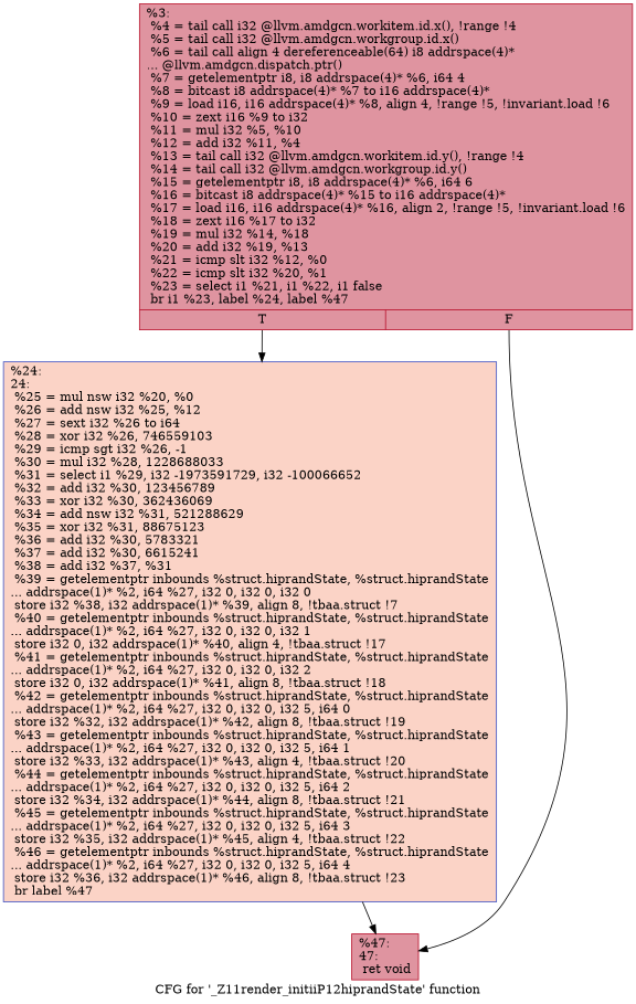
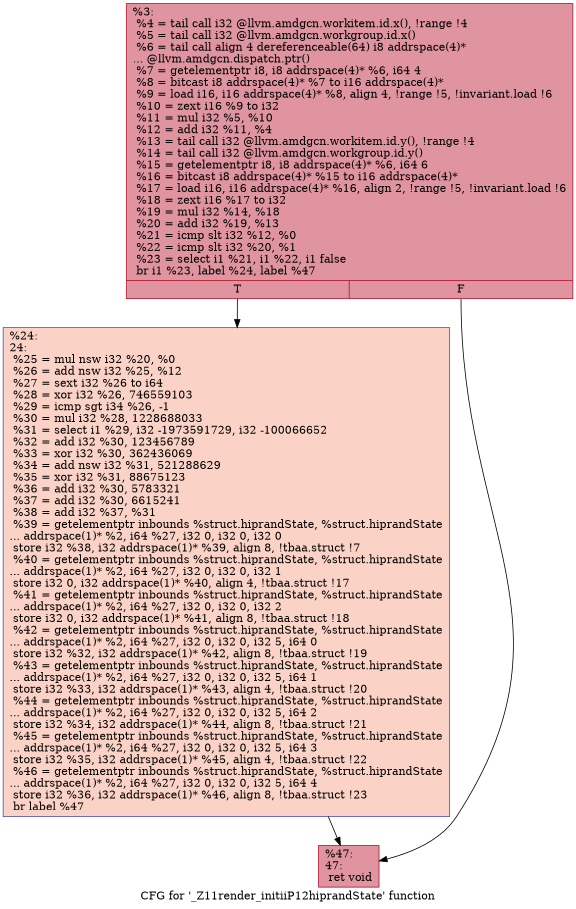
  digraph {
    label="CFG for '_Z11render_initiiP12hiprandState' function"
    node [color="#b70d28ff" fillcolor="#b70d2870" shape=record style=filled]
    n1 [label="{%3:\l  %4 = tail call i32 @llvm.amdgcn.workitem.id.x(), !range !4\l  %5 = tail call i32 @llvm.amdgcn.workgroup.id.x()\l  %6 = tail call align 4 dereferenceable(64) i8 addrspace(4)*\l... @llvm.amdgcn.dispatch.ptr()\l  %7 = getelementptr i8, i8 addrspace(4)* %6, i64 4\l  %8 = bitcast i8 addrspace(4)* %7 to i16 addrspace(4)*\l  %9 = load i16, i16 addrspace(4)* %8, align 4, !range !5, !invariant.load !6\l  %10 = zext i16 %9 to i32\l  %11 = mul i32 %5, %10\l  %12 = add i32 %11, %4\l  %13 = tail call i32 @llvm.amdgcn.workitem.id.y(), !range !4\l  %14 = tail call i32 @llvm.amdgcn.workgroup.id.y()\l  %15 = getelementptr i8, i8 addrspace(4)* %6, i64 6\l  %16 = bitcast i8 addrspace(4)* %15 to i16 addrspace(4)*\l  %17 = load i16, i16 addrspace(4)* %16, align 2, !range !5, !invariant.load !6\l  %18 = zext i16 %17 to i32\l  %19 = mul i32 %14, %18\l  %20 = add i32 %19, %13\l  %21 = icmp slt i32 %12, %0\l  %22 = icmp slt i32 %20, %1\l  %23 = select i1 %21, i1 %22, i1 false\l  br i1 %23, label %24, label %47\l|{<s0>T|<s1>F}}"]
-   n2 [color="#3d50c3ff" fillcolor="#f59c7d70" label="{%24:\l24:                                               \l  %25 = mul nsw i32 %20, %0\l  %26 = add nsw i32 %25, %12\l  %27 = sext i32 %26 to i64\l  %28 = xor i32 %26, 746559103\l  %29 = icmp sgt i32 %26, -1\l  %30 = mul i32 %28, 1228688033\l  %31 = select i1 %29, i32 -1973591729, i32 -100066652\l  %32 = add i32 %30, 123456789\l  %33 = xor i32 %30, 362436069\l  %34 = add nsw i32 %31, 521288629\l  %35 = xor i32 %31, 88675123\l  %36 = add i32 %30, 5783321\l  %37 = add i32 %30, 6615241\l  %38 = add i32 %37, %31\l  %39 = getelementptr inbounds %struct.hiprandState, %struct.hiprandState\l... addrspace(1)* %2, i64 %27, i32 0, i32 0, i32 0\l  store i32 %38, i32 addrspace(1)* %39, align 8, !tbaa.struct !7\l  %40 = getelementptr inbounds %struct.hiprandState, %struct.hiprandState\l... addrspace(1)* %2, i64 %27, i32 0, i32 0, i32 1\l  store i32 0, i32 addrspace(1)* %40, align 4, !tbaa.struct !17\l  %41 = getelementptr inbounds %struct.hiprandState, %struct.hiprandState\l... addrspace(1)* %2, i64 %27, i32 0, i32 0, i32 2\l  store i32 0, i32 addrspace(1)* %41, align 8, !tbaa.struct !18\l  %42 = getelementptr inbounds %struct.hiprandState, %struct.hiprandState\l... addrspace(1)* %2, i64 %27, i32 0, i32 0, i32 5, i64 0\l  store i32 %32, i32 addrspace(1)* %42, align 8, !tbaa.struct !19\l  %43 = getelementptr inbounds %struct.hiprandState, %struct.hiprandState\l... addrspace(1)* %2, i64 %27, i32 0, i32 0, i32 5, i64 1\l  store i32 %33, i32 addrspace(1)* %43, align 4, !tbaa.struct !20\l  %44 = getelementptr inbounds %struct.hiprandState, %struct.hiprandState\l... addrspace(1)* %2, i64 %27, i32 0, i32 0, i32 5, i64 2\l  store i32 %34, i32 addrspace(1)* %44, align 8, !tbaa.struct !21\l  %45 = getelementptr inbounds %struct.hiprandState, %struct.hiprandState\l... addrspace(1)* %2, i64 %27, i32 0, i32 0, i32 5, i64 3\l  store i32 %35, i32 addrspace(1)* %45, align 4, !tbaa.struct !22\l  %46 = getelementptr inbounds %struct.hiprandState, %struct.hiprandState\l... addrspace(1)* %2, i64 %27, i32 0, i32 0, i32 5, i64 4\l  store i32 %36, i32 addrspace(1)* %46, align 8, !tbaa.struct !23\l  br label %47\l}"]
+   n2 [color="#3d50c3ff" fillcolor="#f59c7d70" label="{%24:\l24:                                               \l  %25 = mul nsw i32 %20, %0\l  %26 = add nsw i32 %25, %12\l  %27 = sext i32 %26 to i64\l  %28 = xor i32 %26, 746559103\l  %29 = icmp sgt i34 %26, -1\l  %30 = mul i32 %28, 1228688033\l  %31 = select i1 %29, i32 -1973591729, i32 -100066652\l  %32 = add i32 %30, 123456789\l  %33 = xor i32 %30, 362436069\l  %34 = add nsw i32 %31, 521288629\l  %35 = xor i32 %31, 88675123\l  %36 = add i32 %30, 5783321\l  %37 = add i32 %30, 6615241\l  %38 = add i32 %37, %31\l  %39 = getelementptr inbounds %struct.hiprandState, %struct.hiprandState\l... addrspace(1)* %2, i64 %27, i32 0, i32 0, i32 0\l  store i32 %38, i32 addrspace(1)* %39, align 8, !tbaa.struct !7\l  %40 = getelementptr inbounds %struct.hiprandState, %struct.hiprandState\l... addrspace(1)* %2, i64 %27, i32 0, i32 0, i32 1\l  store i32 0, i32 addrspace(1)* %40, align 4, !tbaa.struct !17\l  %41 = getelementptr inbounds %struct.hiprandState, %struct.hiprandState\l... addrspace(1)* %2, i64 %27, i32 0, i32 0, i32 2\l  store i32 0, i32 addrspace(1)* %41, align 8, !tbaa.struct !18\l  %42 = getelementptr inbounds %struct.hiprandState, %struct.hiprandState\l... addrspace(1)* %2, i64 %27, i32 0, i32 0, i32 5, i64 0\l  store i32 %32, i32 addrspace(1)* %42, align 8, !tbaa.struct !19\l  %43 = getelementptr inbounds %struct.hiprandState, %struct.hiprandState\l... addrspace(1)* %2, i64 %27, i32 0, i32 0, i32 5, i64 1\l  store i32 %33, i32 addrspace(1)* %43, align 4, !tbaa.struct !20\l  %44 = getelementptr inbounds %struct.hiprandState, %struct.hiprandState\l... addrspace(1)* %2, i64 %27, i32 0, i32 0, i32 5, i64 2\l  store i32 %34, i32 addrspace(1)* %44, align 8, !tbaa.struct !21\l  %45 = getelementptr inbounds %struct.hiprandState, %struct.hiprandState\l... addrspace(1)* %2, i64 %27, i32 0, i32 0, i32 5, i64 3\l  store i32 %35, i32 addrspace(1)* %45, align 4, !tbaa.struct !22\l  %46 = getelementptr inbounds %struct.hiprandState, %struct.hiprandState\l... addrspace(1)* %2, i64 %27, i32 0, i32 0, i32 5, i64 4\l  store i32 %36, i32 addrspace(1)* %46, align 8, !tbaa.struct !23\l  br label %47\l}"]
    n3 [label="{%47:\l47:                                               \l  ret void\l}"]
    n1 -> n2 [tailport=s0]
    n1 -> n3 [tailport=s1]
    n2 -> n3
  }
